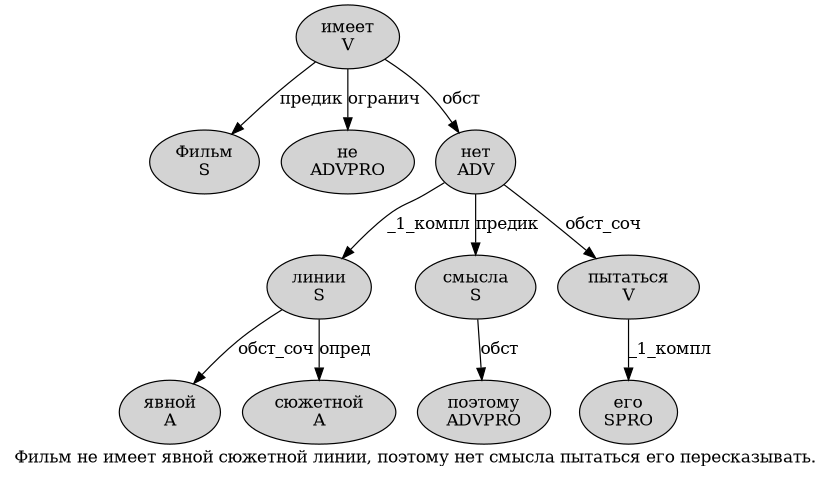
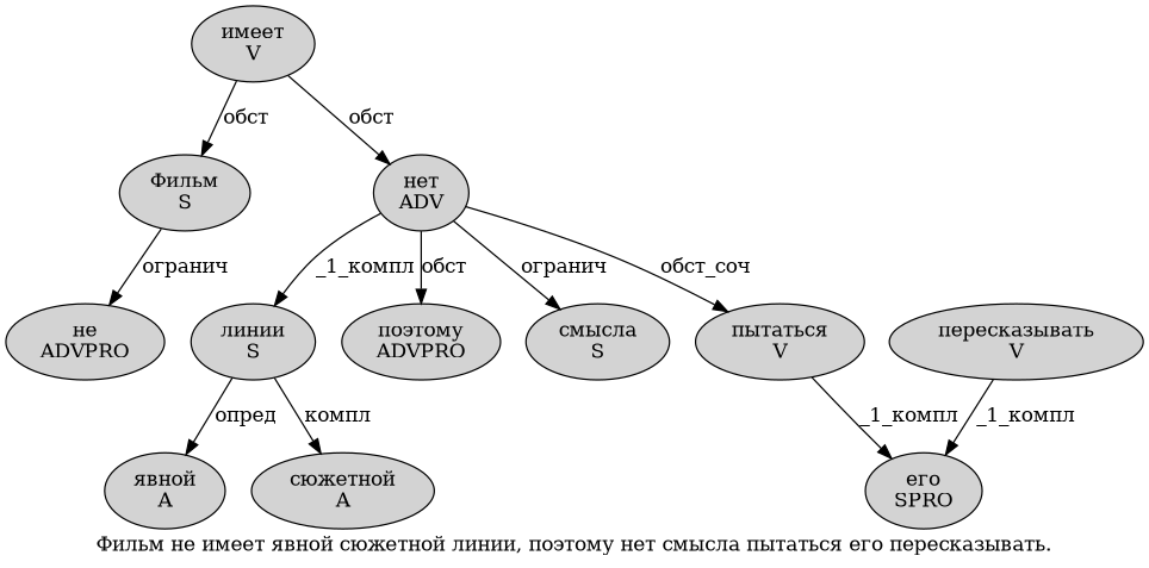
  digraph {
    label="Фильм не имеет явной сюжетной линии, поэтому нет смысла пытаться его пересказывать."
    node [fillcolor=lightgray penwidth=1 shape=ellipse style=filled]
    n1 [label="Фильм\nS"]
    n2 [label="не\nADVPRO"]
    n3 [label="имеет\nV"]
    n4 [label="нет\nADV"]
    n5 [label="линии\nS"]
    n6 [label="явной\nA"]
    n7 [label="сюжетной\nA"]
    n8 [label="поэтому\nADVPRO"]
    n9 [label="смысла\nS"]
    n10 [label="пытаться\nV"]
    n11 [label="его\nSPRO"]
-   n3 -> n1 [label="предик"]
-   n3 -> n2 [label="огранич"]
+   n12 [label="пересказывать\nV"]
+   n3 -> n1 [label="обст"]
+   n1 -> n2 [label="огранич"]
    n3 -> n4 [label="обст"]
    n4 -> n5 [label="_1_компл"]
-   n9 -> n8 [label="обст"]
-   n4 -> n9 [label="предик"]
+   n4 -> n8 [label="обст"]
+   n4 -> n9 [label="огранич"]
    n4 -> n10 [label="обст_соч"]
-   n5 -> n6 [label="обст_соч"]
-   n5 -> n7 [label="опред"]
+   n5 -> n6 [label="опред"]
+   n5 -> n7 [label="компл"]
    n10 -> n11 [label="_1_компл"]
+   n12 -> n11 [label="_1_компл"]
  }
